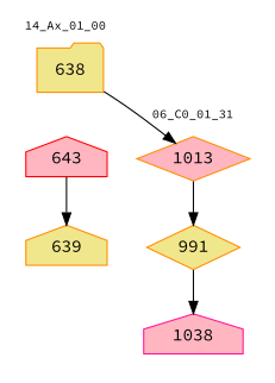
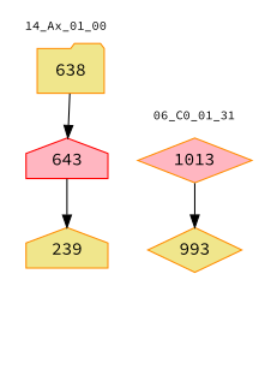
  digraph {
    fontname="Source Code Pro"
    node [color=darkorange fillcolor=khaki fontname="Source Code Pro" shape=house style=filled]
    edge [color=black fontname="Source Code Pro"]
    n1 [label=638 shape=folder]
    n2 [color=red fillcolor=lightpink label=643]
-   n3 [label=639]
+   n3 [label=239]
    n4 [fillcolor=lightpink label=1013 shape=diamond]
-   n5 [label=991 shape=diamond]
-   n6 [color=deeppink fillcolor=lightpink label=1038]
+   n5 [label=993 shape=diamond]
    subgraph cluster_1 {
      color=white
      fontsize=10
      label="14_Ax_01_00"
      n1
      n2
      n3
    }
    subgraph cluster_2 {
      color=white
      fontsize=10
      label="06_C0_01_31"
      n4
      n5
-     n6
    }
-   n1 -> n4
+   n1 -> n2
    n2 -> n3
    n4 -> n5
-   n5 -> n6
  }
